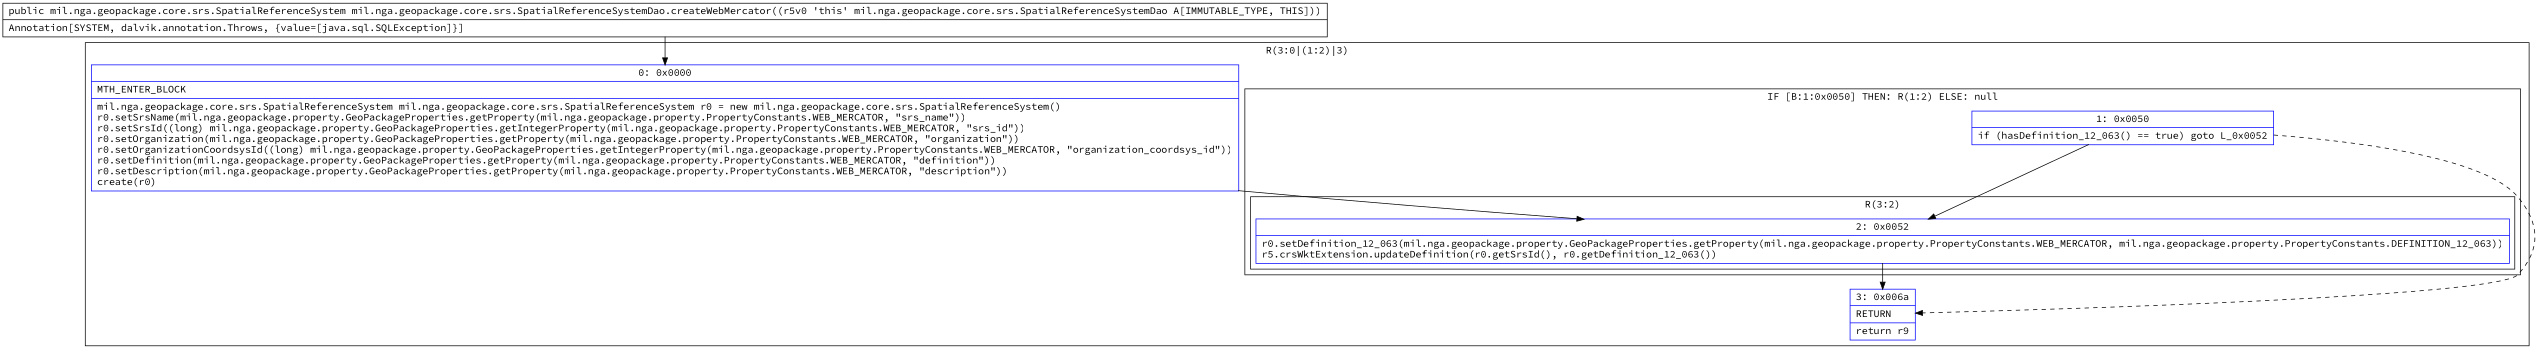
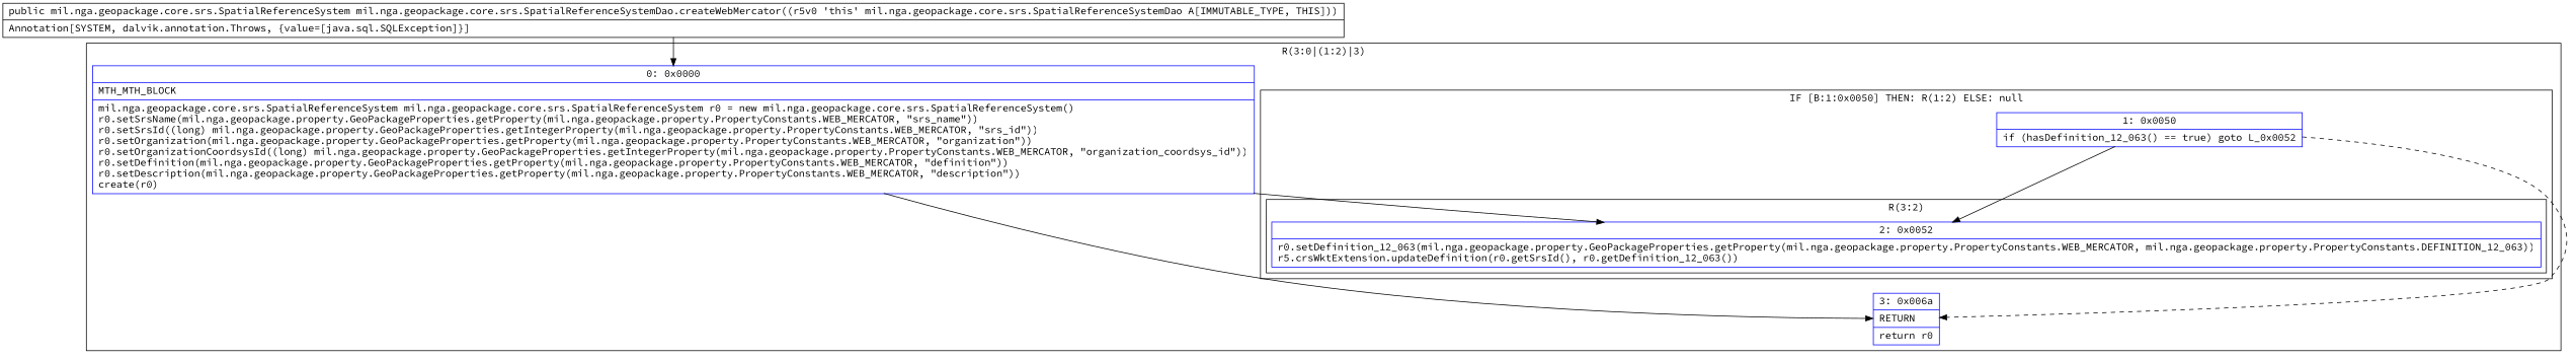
  digraph {
    fontname="Source Code Pro"
    node [color=blue fontname="Source Code Pro" shape=record]
    edge [fontname="Source Code Pro"]
    n1 [label="{2\:\ 0x0052|r0.setDefinition_12_063(mil.nga.geopackage.property.GeoPackageProperties.getProperty(mil.nga.geopackage.property.PropertyConstants.WEB_MERCATOR, mil.nga.geopackage.property.PropertyConstants.DEFINITION_12_063))\lr5.crsWktExtension.updateDefinition(r0.getSrsId(), r0.getDefinition_12_063())\l}"]
    n2 [label="{1\:\ 0x0050|if (hasDefinition_12_063() == true) goto L_0x0052\l}"]
-   n3 [label="{0\:\ 0x0000|MTH_ENTER_BLOCK\l|mil.nga.geopackage.core.srs.SpatialReferenceSystem mil.nga.geopackage.core.srs.SpatialReferenceSystem r0 = new mil.nga.geopackage.core.srs.SpatialReferenceSystem()\lr0.setSrsName(mil.nga.geopackage.property.GeoPackageProperties.getProperty(mil.nga.geopackage.property.PropertyConstants.WEB_MERCATOR, \"srs_name\"))\lr0.setSrsId((long) mil.nga.geopackage.property.GeoPackageProperties.getIntegerProperty(mil.nga.geopackage.property.PropertyConstants.WEB_MERCATOR, \"srs_id\"))\lr0.setOrganization(mil.nga.geopackage.property.GeoPackageProperties.getProperty(mil.nga.geopackage.property.PropertyConstants.WEB_MERCATOR, \"organization\"))\lr0.setOrganizationCoordsysId((long) mil.nga.geopackage.property.GeoPackageProperties.getIntegerProperty(mil.nga.geopackage.property.PropertyConstants.WEB_MERCATOR, \"organization_coordsys_id\"))\lr0.setDefinition(mil.nga.geopackage.property.GeoPackageProperties.getProperty(mil.nga.geopackage.property.PropertyConstants.WEB_MERCATOR, \"definition\"))\lr0.setDescription(mil.nga.geopackage.property.GeoPackageProperties.getProperty(mil.nga.geopackage.property.PropertyConstants.WEB_MERCATOR, \"description\"))\lcreate(r0)\l}"]
-   n4 [label="{3\:\ 0x006a|RETURN\l|return r9\l}"]
+   n3 [label="{0\:\ 0x0000|MTH_MTH_BLOCK\l|mil.nga.geopackage.core.srs.SpatialReferenceSystem mil.nga.geopackage.core.srs.SpatialReferenceSystem r0 = new mil.nga.geopackage.core.srs.SpatialReferenceSystem()\lr0.setSrsName(mil.nga.geopackage.property.GeoPackageProperties.getProperty(mil.nga.geopackage.property.PropertyConstants.WEB_MERCATOR, \"srs_name\"))\lr0.setSrsId((long) mil.nga.geopackage.property.GeoPackageProperties.getIntegerProperty(mil.nga.geopackage.property.PropertyConstants.WEB_MERCATOR, \"srs_id\"))\lr0.setOrganization(mil.nga.geopackage.property.GeoPackageProperties.getProperty(mil.nga.geopackage.property.PropertyConstants.WEB_MERCATOR, \"organization\"))\lr0.setOrganizationCoordsysId((long) mil.nga.geopackage.property.GeoPackageProperties.getIntegerProperty(mil.nga.geopackage.property.PropertyConstants.WEB_MERCATOR, \"organization_coordsys_id\"))\lr0.setDefinition(mil.nga.geopackage.property.GeoPackageProperties.getProperty(mil.nga.geopackage.property.PropertyConstants.WEB_MERCATOR, \"definition\"))\lr0.setDescription(mil.nga.geopackage.property.GeoPackageProperties.getProperty(mil.nga.geopackage.property.PropertyConstants.WEB_MERCATOR, \"description\"))\lcreate(r0)\l}"]
+   n4 [label="{3\:\ 0x006a|RETURN\l|return r0\l}"]
    n5 [label="{public mil.nga.geopackage.core.srs.SpatialReferenceSystem mil.nga.geopackage.core.srs.SpatialReferenceSystemDao.createWebMercator((r5v0 'this' mil.nga.geopackage.core.srs.SpatialReferenceSystemDao A[IMMUTABLE_TYPE, THIS]))  | Annotation[SYSTEM, dalvik.annotation.Throws, \{value=[java.sql.SQLException]\}]\l}" color=""]
    subgraph cluster_1 {
      label="R(3:0|(1:2)|3)"
      n3
      n4
      subgraph cluster_2 {
        label="IF [B:1:0x0050] THEN: R(1:2) ELSE: null"
        n2
        subgraph cluster_3 {
          label="R(3:2)"
          n1
        }
      }
    }
-   n1 -> n4
+   n3 -> n4
    n2 -> n1
    n2 -> n4 [style=dashed]
    n3 -> n1
    n5 -> n3
  }
